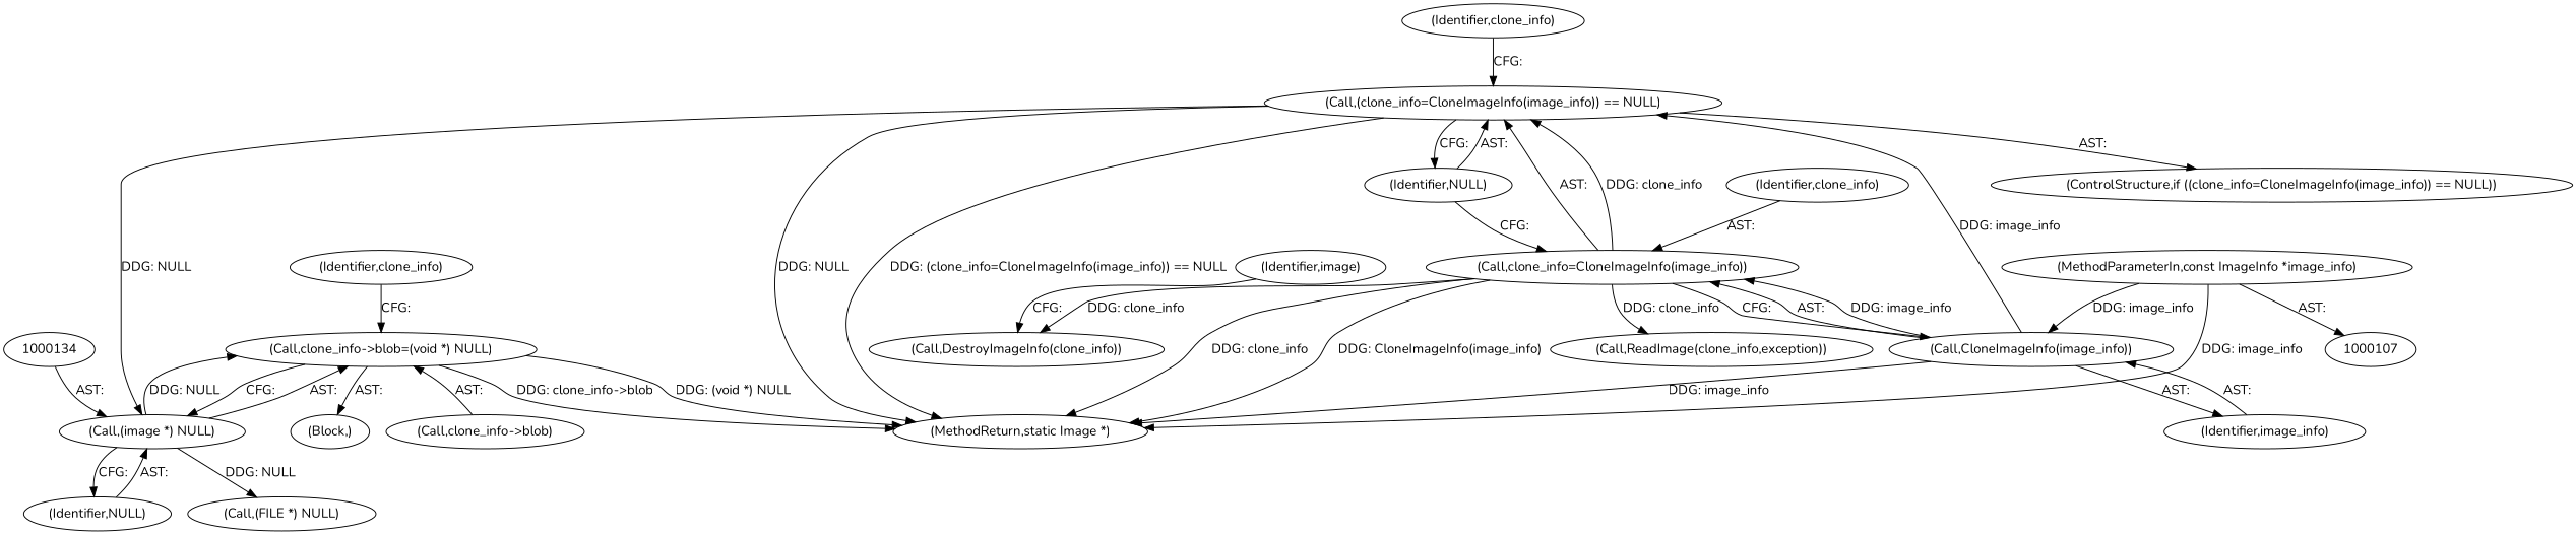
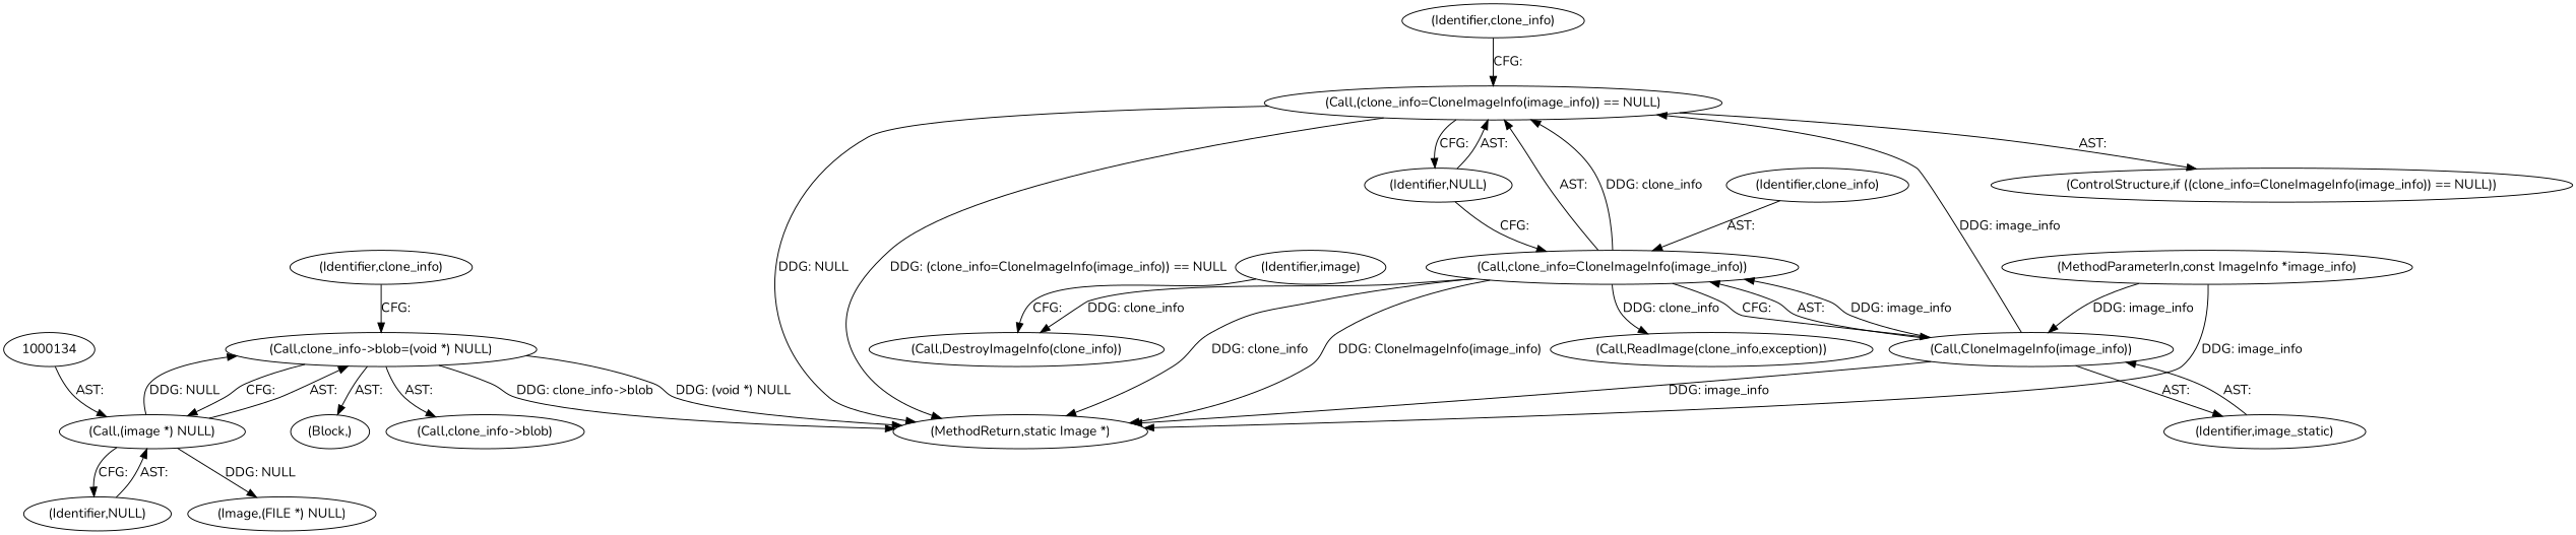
  digraph {
    fontname=Nunito
    node [fontname=Nunito]
    edge [fontname=Nunito]
    n1 [label="(Call,clone_info->blob=(void *) NULL)"]
    n2 [label="(Call,(image *) NULL)"]
    n3 [label="(Block,)"]
    n4 [label="(MethodReturn,static Image *)"]
    n5 [label="(Identifier,NULL)"]
-   n6 [label="(Call,(FILE *) NULL)"]
+   n6 [label="(Image,(FILE *) NULL)"]
    n7 [label="(Call,(clone_info=CloneImageInfo(image_info)) == NULL)"]
    n8 [label="(Identifier,NULL)"]
    n9 [label="(ControlStructure,if ((clone_info=CloneImageInfo(image_info)) == NULL))"]
    n10 [label="(Call,clone_info=CloneImageInfo(image_info))"]
    n11 [label="(Call,CloneImageInfo(image_info))"]
    n12 [label="(Call,ReadImage(clone_info,exception))"]
    n13 [label="(Call,DestroyImageInfo(clone_info))"]
-   n14 [label="(Identifier,image_info)"]
+   n14 [label="(Identifier,image_static)"]
    n15 [label="(MethodParameterIn,const ImageInfo *image_info)"]
-   1000107
    n17 [label="(Identifier,image)"]
    n18 [label="(Call,clone_info->blob)"]
    n19 [label="(Identifier,clone_info)"]
    n20 [label="(Identifier,clone_info)"]
    n21 [label="(Identifier,clone_info)"]
    1000134
    n1 -> n2 [label="CFG: "]
    n1 -> n3 [label="AST: "]
    n1 -> n4 [label="DDG: clone_info->blob"]
    n1 -> n4 [label="DDG: (void *) NULL"]
    n2 -> n1 [label="AST: "]
    n2 -> n1 [label="DDG: NULL"]
    n2 -> n5 [label="CFG: "]
    n2 -> n6 [label="DDG: NULL"]
    n5 -> n2 [label="AST: "]
-   n7 -> n2 [label="DDG: NULL"]
    n7 -> n4 [label="DDG: NULL"]
    n7 -> n4 [label="DDG: (clone_info=CloneImageInfo(image_info)) == NULL"]
    n7 -> n8 [label="CFG: "]
    n7 -> n9 [label="AST: "]
    n8 -> n7 [label="AST: "]
    n8 -> n10 [label="CFG: "]
    n10 -> n4 [label="DDG: clone_info"]
    n10 -> n4 [label="DDG: CloneImageInfo(image_info)"]
    n10 -> n7 [label="AST: "]
    n10 -> n7 [label="DDG: clone_info"]
    n10 -> n11 [label="CFG: "]
    n10 -> n12 [label="DDG: clone_info"]
    n10 -> n13 [label="DDG: clone_info"]
    n11 -> n4 [label="DDG: image_info"]
    n11 -> n7 [label="DDG: image_info"]
    n11 -> n10 [label="AST: "]
    n11 -> n10 [label="DDG: image_info"]
    n11 -> n14 [label="AST: "]
    n14 -> n11 [label="AST: "]
    n15 -> n4 [label="DDG: image_info"]
    n15 -> n11 [label="DDG: image_info"]
-   n15 -> 1000107 [label="AST: "]
    n17 -> n13 [label="CFG: "]
-   n18 -> n1 [label="AST: "]
+   n1 -> n18 [label="AST: "]
    n19 -> n1 [label="CFG: "]
    n20 -> n7 [label="CFG: "]
    n21 -> n10 [label="AST: "]
    1000134 -> n2 [label="AST: "]
  }
